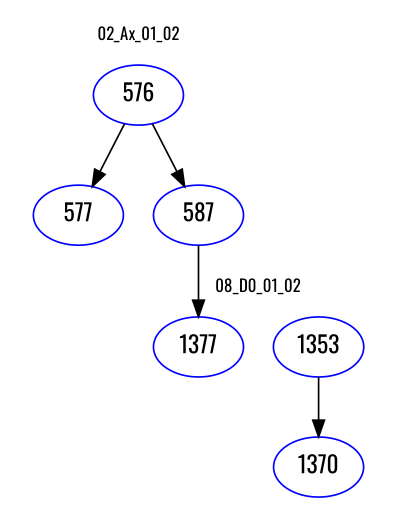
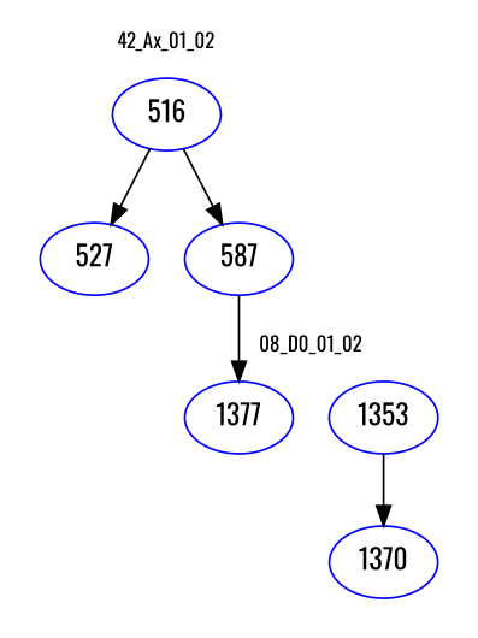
  digraph {
    fontname=Oswald
    node [color=blue fontname=Oswald]
    edge [color=black fontname=Oswald]
-   n1 [label=576]
-   n2 [label=577]
+   n1 [label=516]
+   n2 [label=527]
    n3 [label=587]
    n4 [label=1353]
    n5 [label=1377]
    n6 [label=1370]
    subgraph cluster_1 {
      color=white
      fontsize=10
-     label="02_Ax_01_02"
+     label="42_Ax_01_02"
      n1
      n2
      n3
    }
    subgraph cluster_2 {
      color=white
      fontsize=10
      label="08_D0_01_02"
      n4
      n5
      n6
    }
    n1 -> n2
    n1 -> n3
    n3 -> n5
    n4 -> n6
  }
